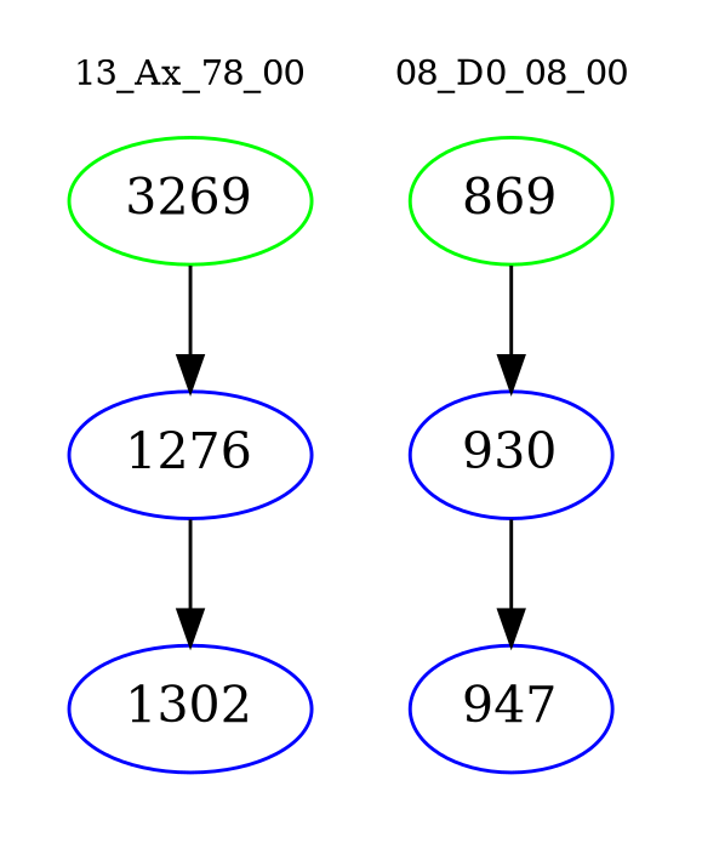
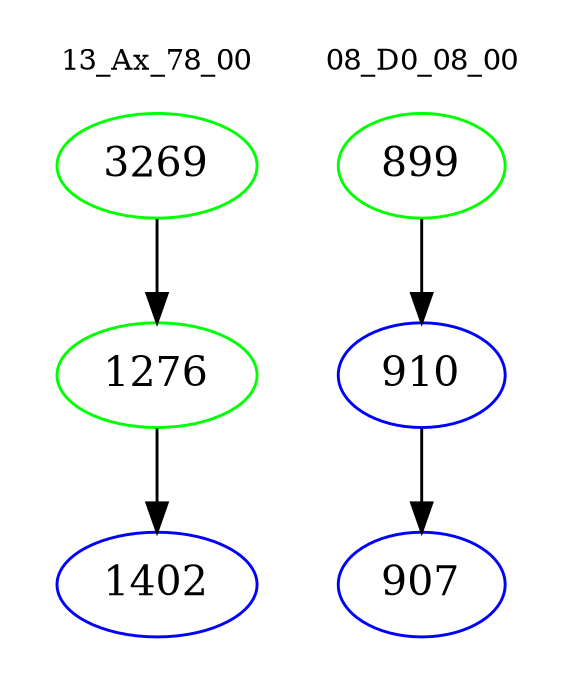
  digraph {
    node [color=blue]
    edge [color=black]
    n1 [color=green label=3269]
-   n2 [label=1276]
-   n3 [label=1302]
-   n4 [color=green label=869]
-   n5 [label=930]
-   n6 [label=947]
+   n2 [color=green label=1276]
+   n3 [label=1402]
+   n4 [color=green label=899]
+   n5 [label=910]
+   n6 [label=907]
    subgraph cluster_1 {
      color=white
      fontsize=10
      label="13_Ax_78_00"
      n1
      n2
      n3
    }
    subgraph cluster_2 {
      color=white
      fontsize=10
      label="08_D0_08_00"
      n4
      n5
      n6
    }
    n1 -> n2
    n2 -> n3
    n4 -> n5
    n5 -> n6
  }
